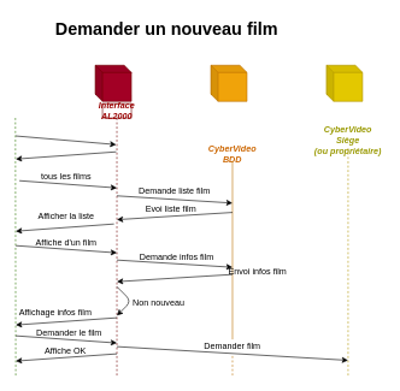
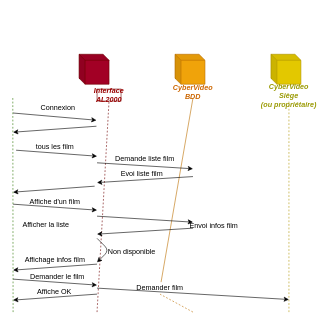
  <mxCell id="0" />
  <mxCell id="1" parent="0" />
- <mxCell id="2" value="tous les films" style="text;html=1;strokeColor=none;fillColor=none;align=center;verticalAlign=middle;whiteSpace=wrap;rounded=0;" vertex="1" parent="1"><mxGeometry x="21" y="234" width="140" height="20" as="geometry" /></mxCell>
- <mxCell id="3" value="&lt;h1&gt;Demander un nouveau film&lt;/h1&gt;" style="text;html=1;strokeColor=none;fillColor=none;spacing=5;spacingTop=-20;whiteSpace=wrap;overflow=hidden;rounded=0;" vertex="1" parent="1"><mxGeometry x="71" y="20" width="415" height="50" as="geometry" /></mxCell>
+ <mxCell id="2" value="tous les film" style="text;html=1;strokeColor=none;fillColor=none;align=center;verticalAlign=middle;whiteSpace=wrap;rounded=0;" vertex="1" parent="1"><mxGeometry x="21" y="234" width="140" height="20" as="geometry" /></mxCell>
  <mxCell id="4" value="" style="shape=cube;whiteSpace=wrap;html=1;boundedLbl=1;backgroundOutline=1;darkOpacity=0.05;darkOpacity2=0.1;size=10;fontStyle=3;fillColor=#a20025;strokeColor=#6F0000;fontColor=#ffffff;" vertex="1" parent="1"><mxGeometry x="131" y="90" width="50" height="50" as="geometry" /></mxCell>
- <mxCell id="5" value="Interface&lt;br&gt;AL2000" style="text;html=1;strokeColor=#6F0000;align=center;verticalAlign=middle;whiteSpace=wrap;rounded=0;fontStyle=3;fontColor=#990000;" vertex="1" parent="1"><mxGeometry x="141" y="143" width="40" height="20" as="geometry" /></mxCell>
+ <mxCell id="5" value="Interface&lt;br&gt;AL2000" style="text;html=1;strokeColor=#6F0000;align=center;verticalAlign=middle;whiteSpace=wrap;rounded=0;fontStyle=3;fontColor=#990000;" vertex="1" parent="1"><mxGeometry x="161" y="148" width="40" height="20" as="geometry" /></mxCell>
  <mxCell id="6" value="" style="endArrow=none;dashed=1;html=1;fillColor=#60a917;strokeColor=#2D7600;" edge="1" parent="1"><mxGeometry width="50" height="50" relative="1" as="geometry"><mxPoint x="21" y="520" as="sourcePoint" /><mxPoint x="20.5" y="160" as="targetPoint" /></mxGeometry></mxCell>
  <mxCell id="7" value="" style="endArrow=none;dashed=1;html=1;entryX=0.5;entryY=1;entryDx=0;entryDy=0;fillColor=#a20025;strokeColor=#6F0000;" edge="1" parent="1" target="5"><mxGeometry width="50" height="50" relative="1" as="geometry"><mxPoint x="161" y="520" as="sourcePoint" /><mxPoint x="160.5" y="170" as="targetPoint" /></mxGeometry></mxCell>
  <mxCell id="8" value="" style="endArrow=classic;html=1;" edge="1" parent="1"><mxGeometry width="50" height="50" relative="1" as="geometry"><mxPoint x="21" y="188" as="sourcePoint" /><mxPoint x="160" y="200" as="targetPoint" /></mxGeometry></mxCell>
  <mxCell id="9" value="" style="shape=cube;whiteSpace=wrap;html=1;boundedLbl=1;backgroundOutline=1;darkOpacity=0.05;darkOpacity2=0.1;size=10;fillColor=#f0a30a;strokeColor=#BD7000;fontColor=#ffffff;" vertex="1" parent="1"><mxGeometry x="291" y="90" width="50" height="50" as="geometry" /></mxCell>
- <mxCell id="10" value="CyberVideo BDD" style="text;html=1;strokeColor=none;fillColor=none;align=center;verticalAlign=middle;whiteSpace=wrap;rounded=0;fontStyle=3;fontColor=#CC6600;" vertex="1" parent="1"><mxGeometry x="301" y="203" width="40" height="20" as="geometry" /></mxCell>
+ <mxCell id="10" value="CyberVideo BDD" style="text;html=1;strokeColor=none;fillColor=none;align=center;verticalAlign=middle;whiteSpace=wrap;rounded=0;fontStyle=3;fontColor=#CC6600;" vertex="1" parent="1"><mxGeometry x="301" y="143" width="40" height="20" as="geometry" /></mxCell>
  <mxCell id="11" value="" style="endArrow=none;dashed=0;html=1;entryX=0.5;entryY=1;entryDx=0;entryDy=0;fillColor=#f0a30a;strokeColor=#BD7000;" edge="1" parent="1" target="10" source="37"><mxGeometry width="50" height="50" relative="1" as="geometry"><mxPoint x="321" y="560" as="sourcePoint" /><mxPoint x="321" y="190" as="targetPoint" /></mxGeometry></mxCell>
+ <mxCell id="12" value="Connexion" style="text;html=1;strokeColor=none;fillColor=none;align=center;verticalAlign=middle;whiteSpace=wrap;rounded=0;" vertex="1" parent="1"><mxGeometry x="61" y="170" width="70" height="20" as="geometry" /></mxCell>
  <mxCell id="13" value="" style="endArrow=classic;html=1;" edge="1" parent="1"><mxGeometry width="50" height="50" relative="1" as="geometry"><mxPoint x="161" y="271" as="sourcePoint" /><mxPoint x="321" y="281" as="targetPoint" /></mxGeometry></mxCell>
  <mxCell id="14" value="" style="endArrow=classic;html=1;fontColor=#CC6600;" edge="1" parent="1"><mxGeometry width="50" height="50" relative="1" as="geometry"><mxPoint x="26" y="250" as="sourcePoint" /><mxPoint x="161" y="260" as="targetPoint" /></mxGeometry></mxCell>
  <mxCell id="15" value="" style="endArrow=classic;html=1;fontColor=#CC6600;" edge="1" parent="1"><mxGeometry width="50" height="50" relative="1" as="geometry"><mxPoint x="321" y="294" as="sourcePoint" /><mxPoint x="161" y="304" as="targetPoint" /></mxGeometry></mxCell>
  <mxCell id="16" value="" style="endArrow=classic;html=1;fontColor=#CC6600;" edge="1" parent="1"><mxGeometry width="50" height="50" relative="1" as="geometry"><mxPoint x="160" y="210" as="sourcePoint" /><mxPoint x="21" y="220" as="targetPoint" /></mxGeometry></mxCell>
  <mxCell id="17" value="Evoi liste film" style="text;html=1;strokeColor=none;fillColor=none;align=center;verticalAlign=middle;whiteSpace=wrap;rounded=0;" vertex="1" parent="1"><mxGeometry x="171" y="280" width="130" height="20" as="geometry" /></mxCell>
  <mxCell id="18" value="" style="endArrow=classic;html=1;fontColor=#CC6600;" edge="1" parent="1"><mxGeometry width="50" height="50" relative="1" as="geometry"><mxPoint x="21" y="340" as="sourcePoint" /><mxPoint x="161" y="350" as="targetPoint" /></mxGeometry></mxCell>
  <mxCell id="19" value="" style="endArrow=classic;html=1;fontColor=#CC6600;" edge="1" parent="1"><mxGeometry width="50" height="50" relative="1" as="geometry"><mxPoint x="161" y="440" as="sourcePoint" /><mxPoint x="21" y="450" as="targetPoint" /></mxGeometry></mxCell>
  <mxCell id="20" value="" style="endArrow=classic;html=1;fontColor=#CC6600;" edge="1" parent="1"><mxGeometry width="50" height="50" relative="1" as="geometry"><mxPoint x="157" y="310" as="sourcePoint" /><mxPoint x="21" y="320" as="targetPoint" /></mxGeometry></mxCell>
  <mxCell id="21" value="" style="shape=cube;whiteSpace=wrap;html=1;boundedLbl=1;backgroundOutline=1;darkOpacity=0.05;darkOpacity2=0.1;size=10;fillColor=#e3c800;strokeColor=#B09500;fontColor=#ffffff;" vertex="1" parent="1"><mxGeometry x="451" y="90" width="50" height="50" as="geometry" /></mxCell>
- <mxCell id="22" value="CyberVideo Siège&lt;br&gt;(ou propriétaire)" style="text;html=1;strokeColor=none;fillColor=none;align=center;verticalAlign=middle;whiteSpace=wrap;rounded=0;fontStyle=3;fontColor=#999900;" vertex="1" parent="1"><mxGeometry x="431" y="184" width="100" height="20" as="geometry" /></mxCell>
+ <mxCell id="22" value="CyberVideo Siège&lt;br&gt;(ou propriétaire)" style="text;html=1;strokeColor=none;fillColor=none;align=center;verticalAlign=middle;whiteSpace=wrap;rounded=0;fontStyle=3;fontColor=#999900;" vertex="1" parent="1"><mxGeometry x="431" y="149" width="100" height="20" as="geometry" /></mxCell>
  <mxCell id="23" value="" style="endArrow=none;dashed=1;html=1;fillColor=#e3c800;strokeColor=#B09500;entryX=0.5;entryY=1;entryDx=0;entryDy=0;" edge="1" parent="1" target="22"><mxGeometry width="50" height="50" relative="1" as="geometry"><mxPoint x="481" y="520" as="sourcePoint" /><mxPoint x="481" y="180" as="targetPoint" /></mxGeometry></mxCell>
  <mxCell id="24" value="Demande liste film" style="text;html=1;strokeColor=none;fillColor=none;align=center;verticalAlign=middle;whiteSpace=wrap;rounded=0;" vertex="1" parent="1"><mxGeometry x="171" y="254" width="140" height="20" as="geometry" /></mxCell>
  <mxCell id="25" value="" style="endArrow=classic;html=1;" edge="1" parent="1"><mxGeometry width="50" height="50" relative="1" as="geometry"><mxPoint x="161" y="480" as="sourcePoint" /><mxPoint x="481" y="499" as="targetPoint" /></mxGeometry></mxCell>
- <mxCell id="26" value="Afficher la liste" style="text;html=1;strokeColor=none;fillColor=none;align=center;verticalAlign=middle;whiteSpace=wrap;rounded=0;" vertex="1" parent="1"><mxGeometry x="46" y="290" width="90" height="20" as="geometry" /></mxCell>
+ <mxCell id="26" value="Afficher la liste" style="text;html=1;strokeColor=none;fillColor=none;align=center;verticalAlign=middle;whiteSpace=wrap;rounded=0;" vertex="1" parent="1"><mxGeometry x="31" y="365" width="90" height="20" as="geometry" /></mxCell>
  <mxCell id="27" value="Affiche d'un film" style="text;html=1;strokeColor=none;fillColor=none;align=center;verticalAlign=middle;whiteSpace=wrap;rounded=0;" vertex="1" parent="1"><mxGeometry x="41" y="326" width="100" height="20" as="geometry" /></mxCell>
- <mxCell id="28" value="Demande infos film" style="text;html=1;strokeColor=none;fillColor=none;align=center;verticalAlign=middle;whiteSpace=wrap;rounded=0;" vertex="1" parent="1"><mxGeometry x="188.5" y="346" width="110" height="20" as="geometry" /></mxCell>
  <mxCell id="29" value="" style="endArrow=classic;html=1;" edge="1" parent="1"><mxGeometry width="50" height="50" relative="1" as="geometry"><mxPoint x="161" y="360" as="sourcePoint" /><mxPoint x="321" y="370" as="targetPoint" /></mxGeometry></mxCell>
  <mxCell id="30" value="Envoi infos film" style="text;html=1;strokeColor=none;fillColor=none;align=center;verticalAlign=middle;whiteSpace=wrap;rounded=0;" vertex="1" parent="1"><mxGeometry x="306" y="367" width="100" height="20" as="geometry" /></mxCell>
  <mxCell id="31" value="" style="endArrow=classic;html=1;" edge="1" parent="1"><mxGeometry width="50" height="50" relative="1" as="geometry"><mxPoint x="321" y="380" as="sourcePoint" /><mxPoint x="161" y="390" as="targetPoint" /></mxGeometry></mxCell>
  <mxCell id="32" value="" style="endArrow=classic;html=1;" edge="1" parent="1"><mxGeometry width="50" height="50" relative="1" as="geometry"><mxPoint x="161" y="397" as="sourcePoint" /><mxPoint x="161" y="437" as="targetPoint" /><Array as="points"><mxPoint x="181" y="417" /></Array></mxGeometry></mxCell>
- <mxCell id="33" value="Non nouveau" style="text;html=1;strokeColor=none;fillColor=none;align=center;verticalAlign=middle;whiteSpace=wrap;rounded=0;" vertex="1" parent="1"><mxGeometry x="167" y="407" width="104" height="24" as="geometry" /></mxCell>
- <mxCell id="34" value="Affichage infos film" style="text;html=1;strokeColor=none;fillColor=none;align=center;verticalAlign=middle;whiteSpace=wrap;rounded=0;" vertex="1" parent="1"><mxGeometry x="21" y="423" width="110" height="20" as="geometry" /></mxCell>
+ <mxCell id="33" value="Non disponible" style="text;html=1;strokeColor=none;fillColor=none;align=center;verticalAlign=middle;whiteSpace=wrap;rounded=0;" vertex="1" parent="1"><mxGeometry x="167" y="407" width="104" height="24" as="geometry" /></mxCell>
+ <mxCell id="34" value="Affichage infos film" style="text;html=1;strokeColor=none;fillColor=none;align=center;verticalAlign=middle;whiteSpace=wrap;rounded=0;" vertex="1" parent="1"><mxGeometry x="36" y="423" width="110" height="20" as="geometry" /></mxCell>
  <mxCell id="35" value="" style="endArrow=classic;html=1;" edge="1" parent="1"><mxGeometry width="50" height="50" relative="1" as="geometry"><mxPoint x="21" y="465" as="sourcePoint" /><mxPoint x="161" y="475" as="targetPoint" /></mxGeometry></mxCell>
  <mxCell id="36" value="" style="endArrow=classic;html=1;" edge="1" parent="1"><mxGeometry width="50" height="50" relative="1" as="geometry"><mxPoint x="161" y="490" as="sourcePoint" /><mxPoint x="21" y="500" as="targetPoint" /></mxGeometry></mxCell>
- <mxCell id="37" value="Demander film" style="text;html=1;strokeColor=none;fillColor=none;align=center;verticalAlign=middle;whiteSpace=wrap;rounded=0;" vertex="1" parent="1"><mxGeometry x="251" y="470" width="140" height="20" as="geometry" /></mxCell>
+ <mxCell id="37" value="Demander film" style="text;html=1;strokeColor=none;fillColor=none;align=center;verticalAlign=middle;whiteSpace=wrap;rounded=0;" vertex="1" parent="1"><mxGeometry x="196" y="470" width="140" height="20" as="geometry" /></mxCell>
  <mxCell id="38" value="" style="endArrow=none;dashed=1;html=1;entryX=0.5;entryY=1;entryDx=0;entryDy=0;fillColor=#f0a30a;strokeColor=#BD7000;" edge="1" parent="1" target="37"><mxGeometry width="50" height="50" relative="1" as="geometry"><mxPoint x="321" y="520" as="sourcePoint" /><mxPoint x="321" y="163" as="targetPoint" /></mxGeometry></mxCell>
  <mxCell id="39" value="Demander le film" style="text;html=1;strokeColor=none;fillColor=none;align=center;verticalAlign=middle;whiteSpace=wrap;rounded=0;" vertex="1" parent="1"><mxGeometry x="25" y="451" width="140" height="20" as="geometry" /></mxCell>
  <mxCell id="40" value="Affiche OK" style="text;html=1;strokeColor=none;fillColor=none;align=center;verticalAlign=middle;whiteSpace=wrap;rounded=0;" vertex="1" parent="1"><mxGeometry x="20" y="477" width="140" height="20" as="geometry" /></mxCell>
